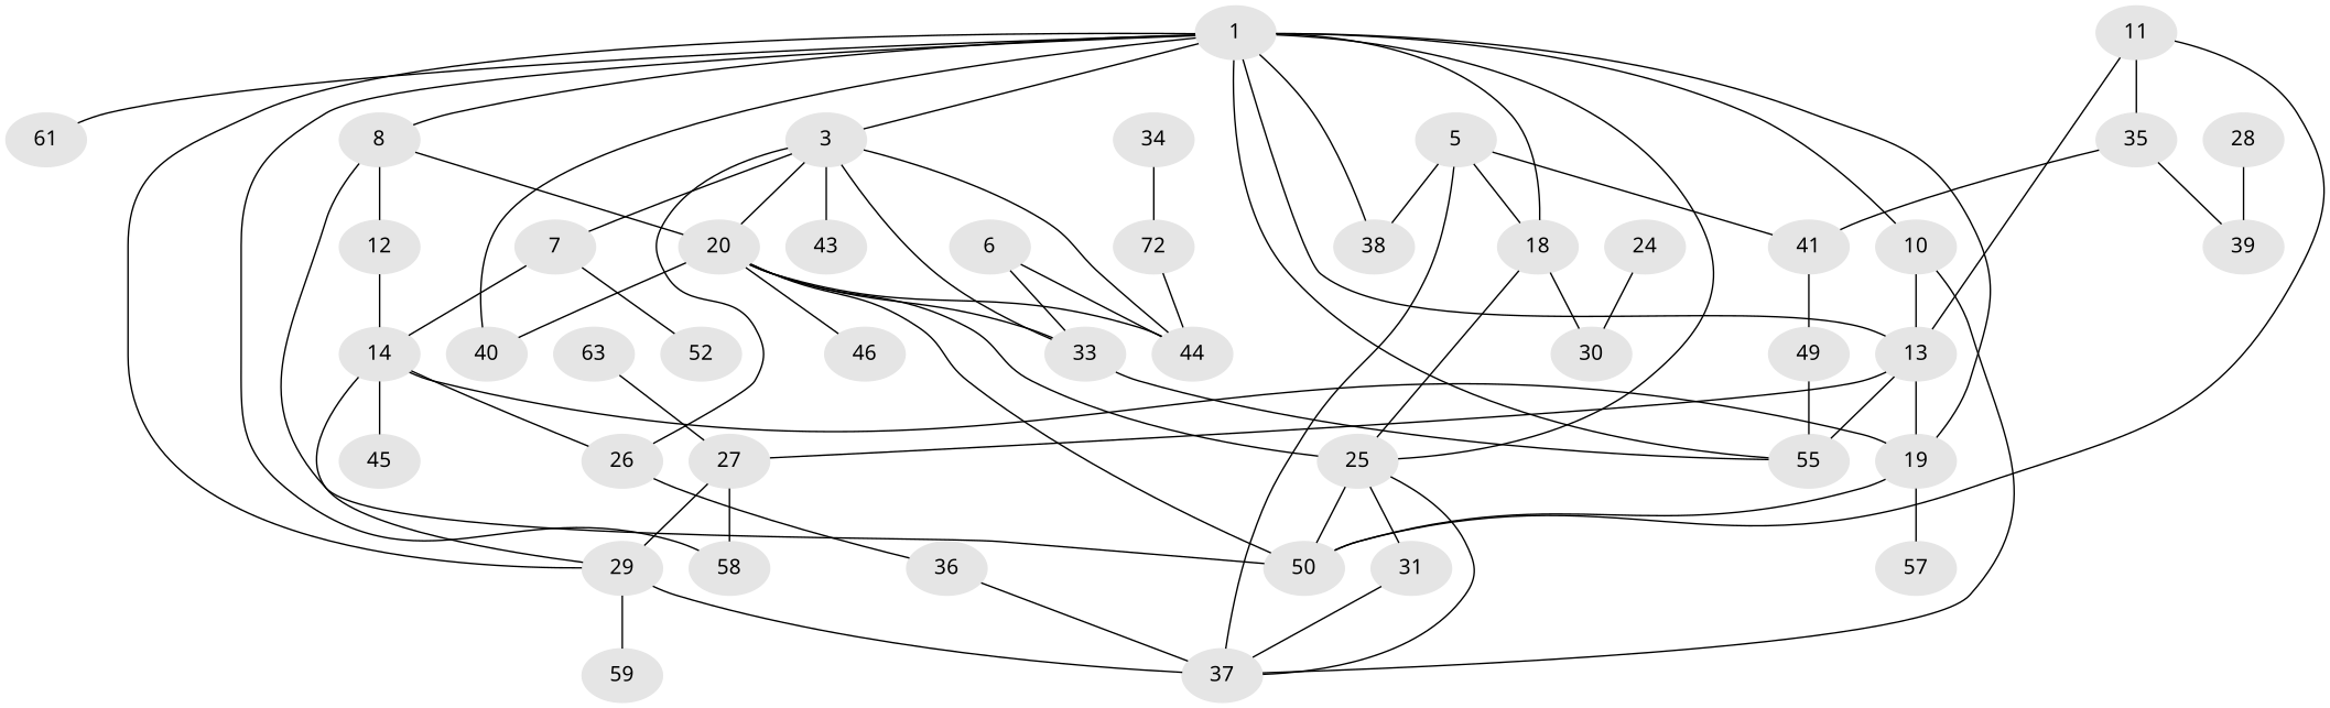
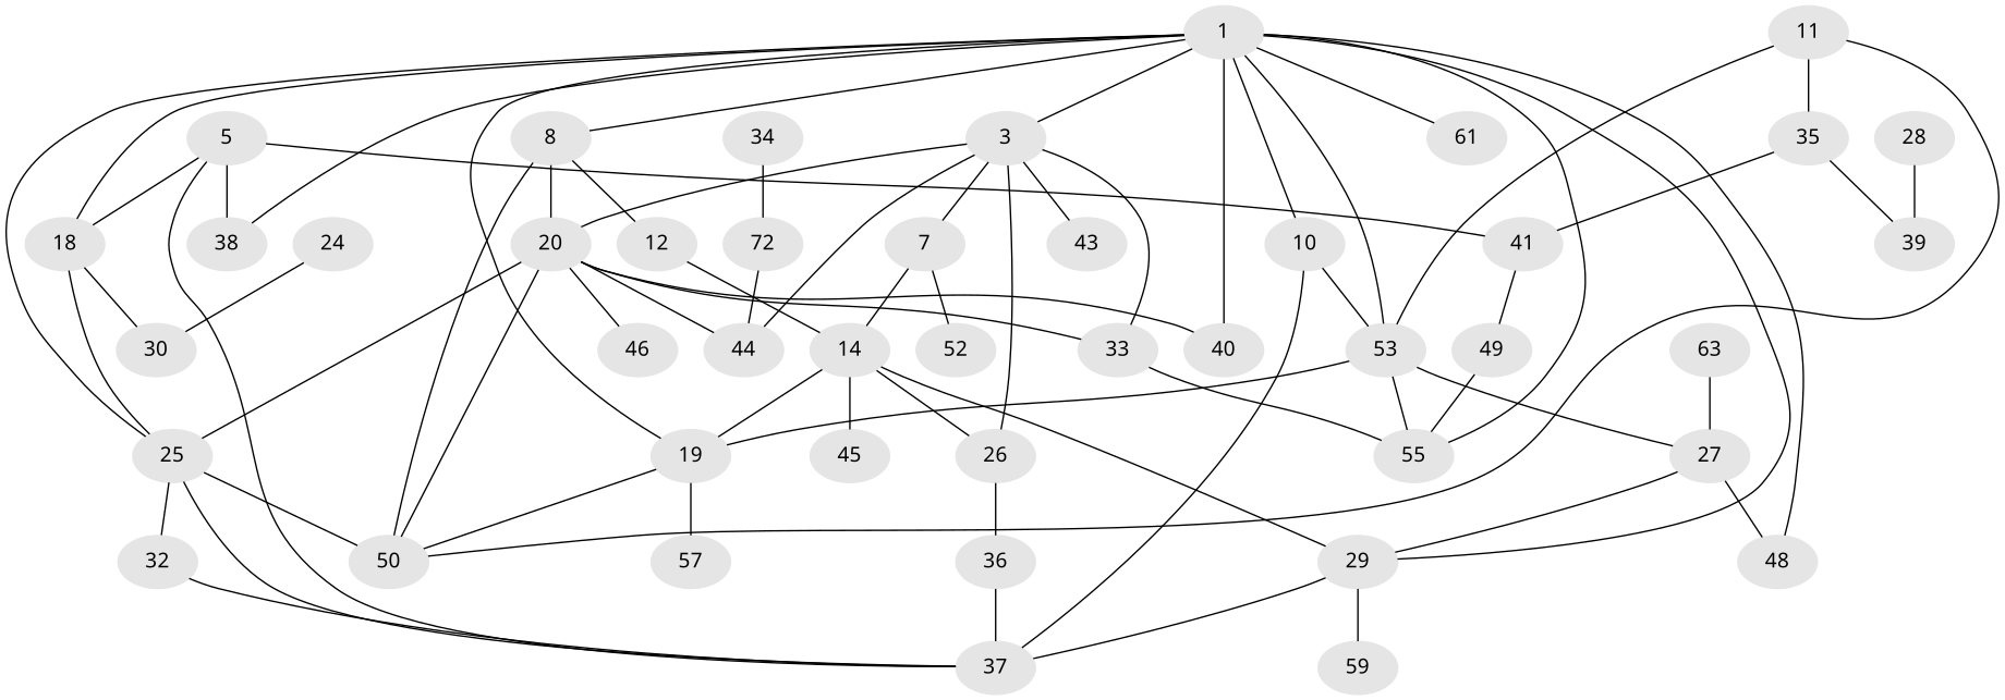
  graph {
    fontname="Noto Sans"
    node [color=gray90 fontname="Noto Sans" style=filled]
    edge [fontname="Noto Sans" weight=1.0]
    1
    3
    8
    10
-   13
+   13 [label=53]
    18
    19
    n8 [label=61]
    25
    29
    38
    40
-   48 [label=58]
+   48
    55
    7
    20
    26
    33
    43
    44
    12
    50
    37
    27
    30
    57
-   31
+   31 [label=32]
    59
    14
    52
    46
    36
    5
    41
    49
-   6
    45
    11
    35
    39
    n41 [label=63]
    24
    28
    n44 [label=72]
    34
    1 -- 3
    1 -- 8
    1 -- 10
    1 -- 13
    1 -- 18
    1 -- 19
    1 -- n8
    1 -- 25
    1 -- 29
    1 -- 38
    1 -- 40
    1 -- 48
    1 -- 55
    3 -- 7
    3 -- 20
    3 -- 26
    3 -- 33
    3 -- 43
    3 -- 44
    8 -- 20
    8 -- 12
    8 -- 50 [weight=2.0]
    10 -- 13 [weight=2.0]
    10 -- 37
    13 -- 19
    13 -- 55 [weight=3.0]
    13 -- 27
    18 -- 25
    18 -- 30
    19 -- 50
    19 -- 57
    25 -- 50 [weight=2.0]
    25 -- 37
    25 -- 31 [weight=2.0]
    29 -- 37 [weight=2.0]
    29 -- 59
    7 -- 14
    7 -- 52
    20 -- 25
    20 -- 40
    20 -- 33
    20 -- 44
    20 -- 50
    20 -- 46
    26 -- 36
    33 -- 55
    12 -- 14
    27 -- 29
    27 -- 48
    31 -- 37
    14 -- 19
    14 -- 29
    14 -- 26
    14 -- 45
    36 -- 37
    5 -- 18
    5 -- 38 [weight=2.0]
    5 -- 37
    5 -- 41
    41 -- 49
    49 -- 55
-   6 -- 33
-   6 -- 44
    11 -- 13
    11 -- 50
    11 -- 35
    35 -- 41
    35 -- 39
    n41 -- 27
    24 -- 30
    28 -- 39 [weight=2.0]
    n44 -- 44
    34 -- n44
  }
